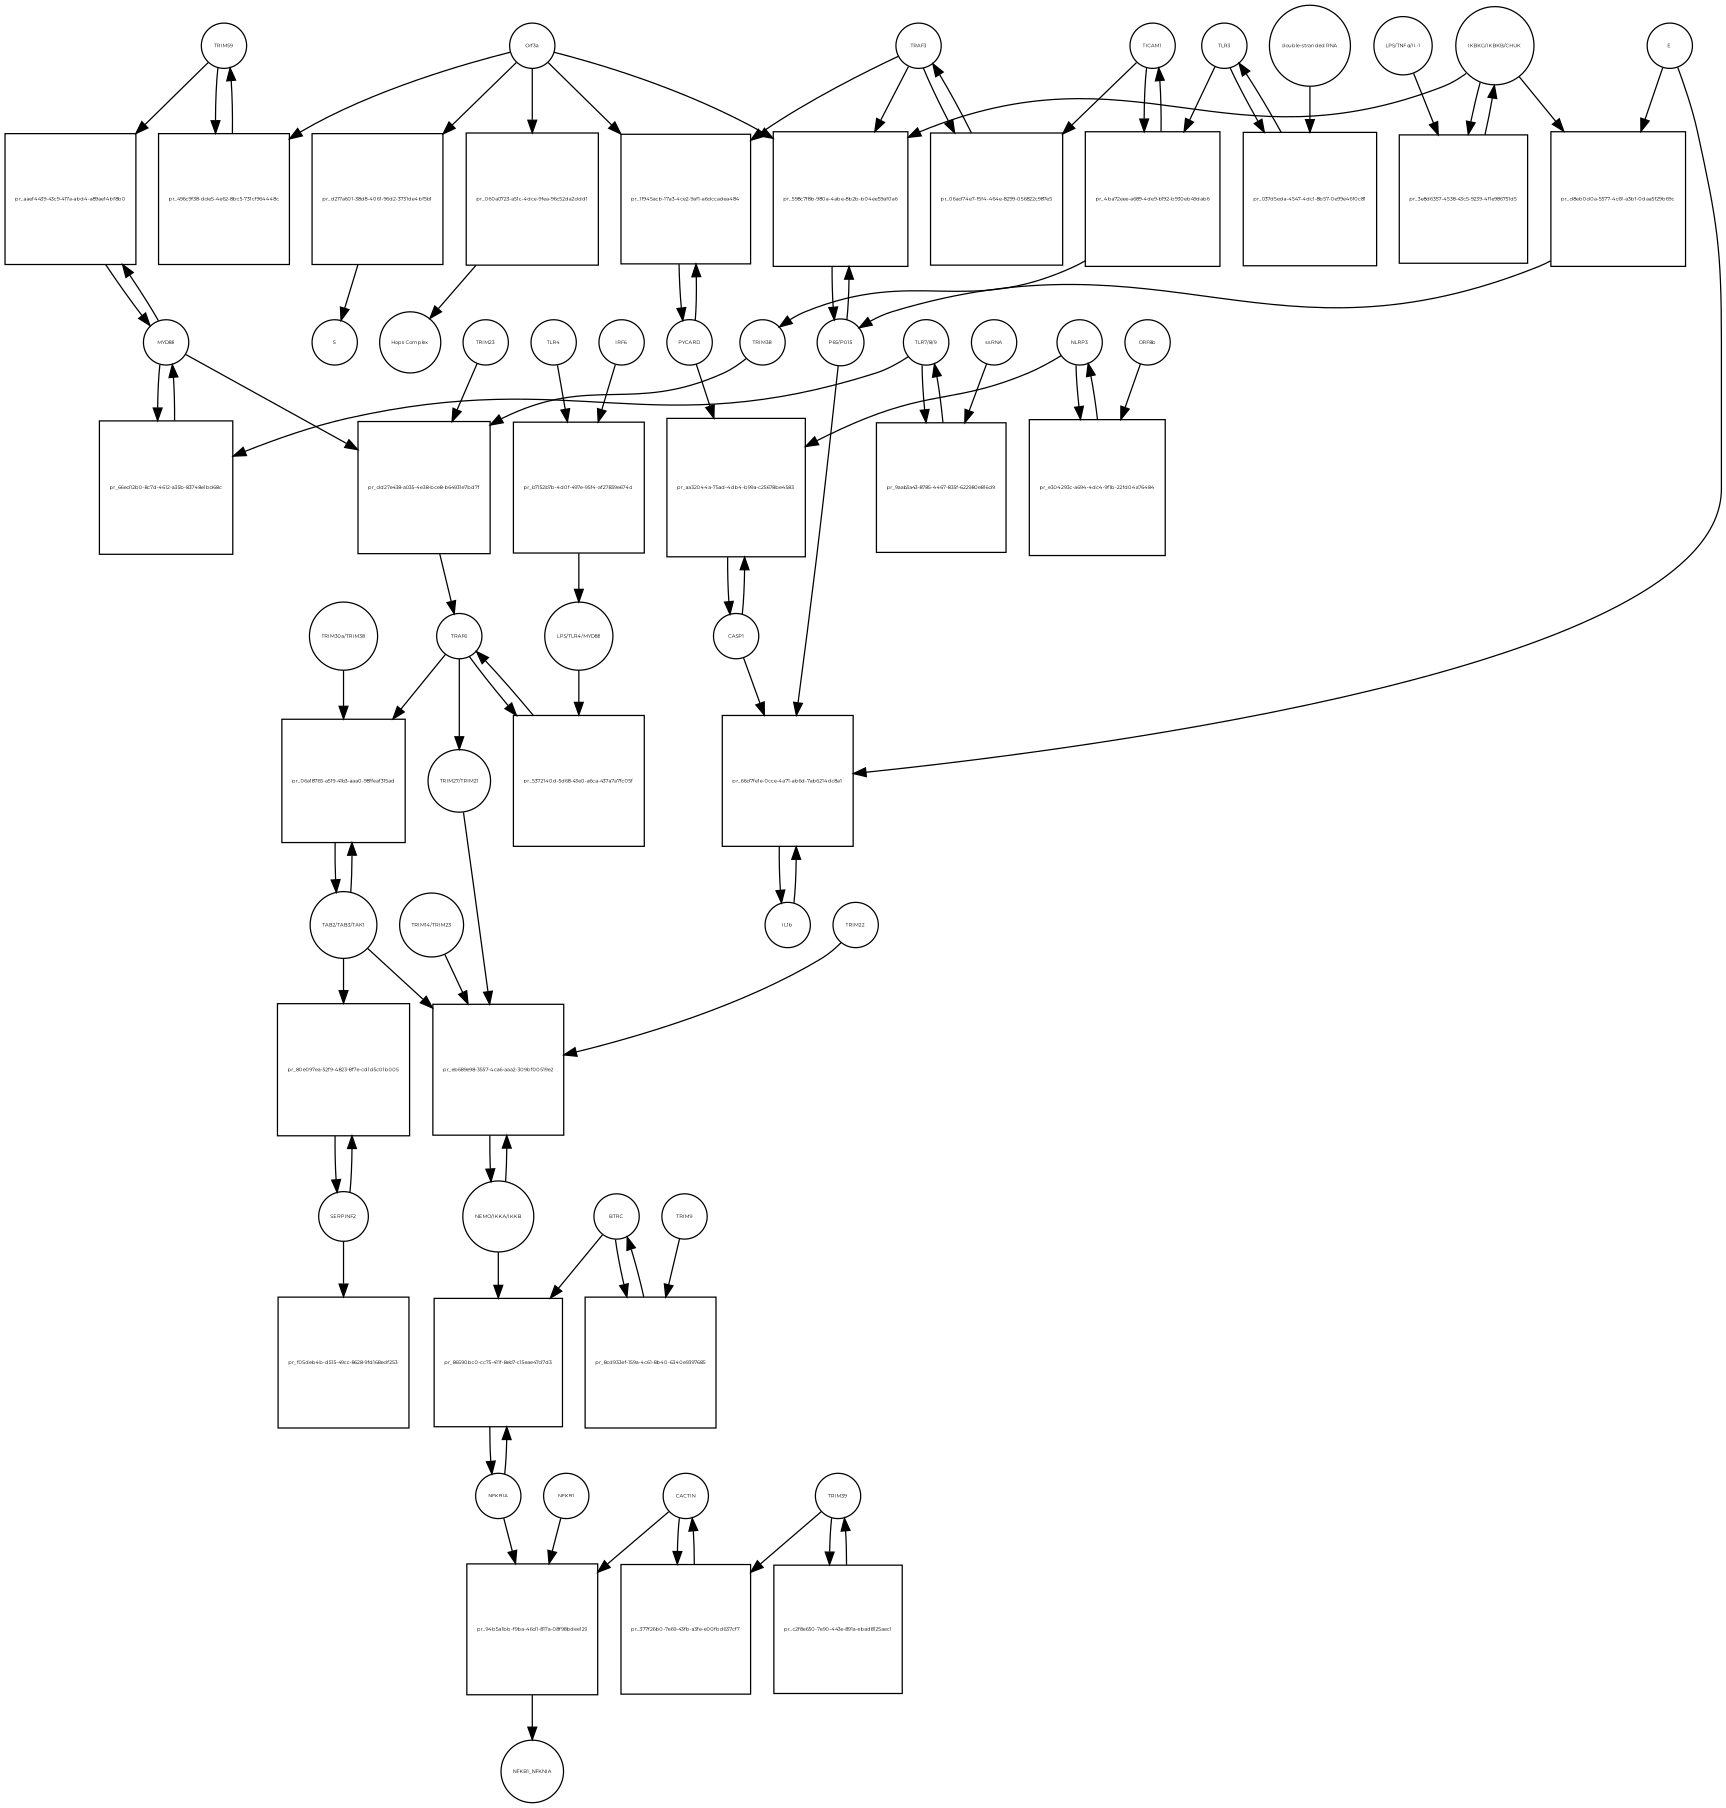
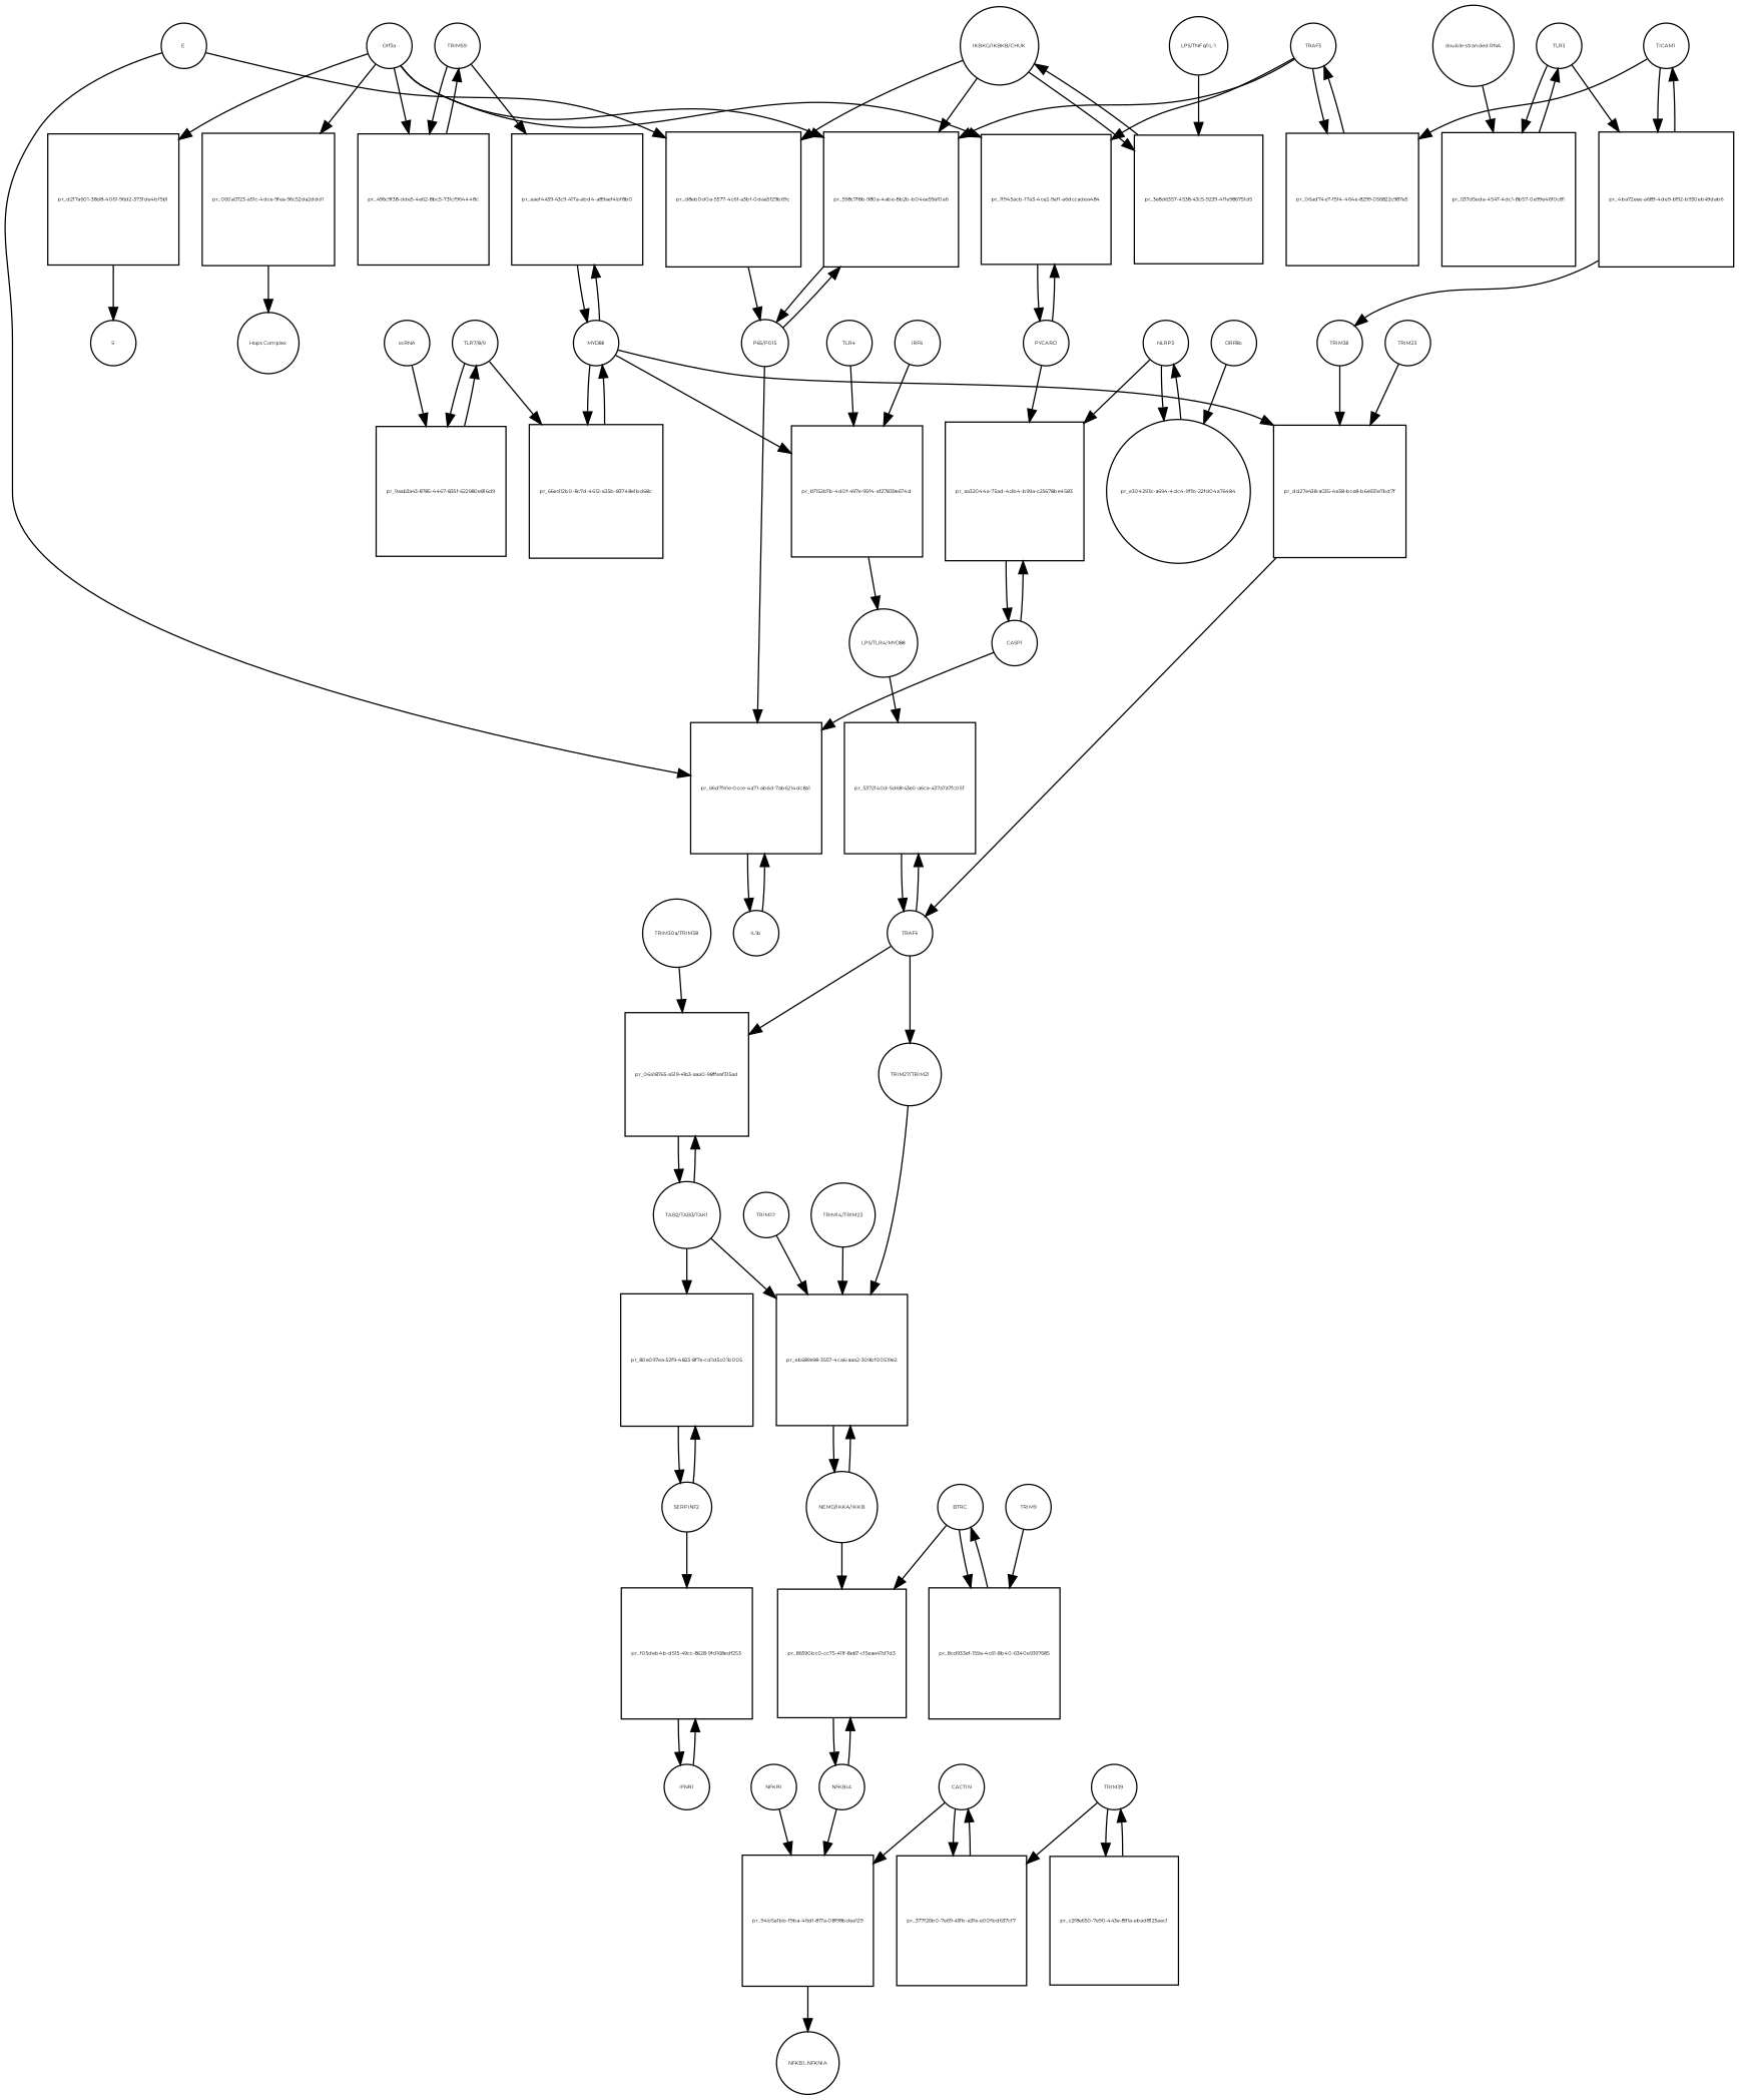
  strict digraph {
    fontname=Montserrat
    node [bipartite=0 cls=process fontname=Montserrat fontsize=4 shape=circle]
    edge [fontname=Montserrat interaction_type=consumption]
    n1 [annotation="urn_miriam_pubmed_22588174|urn_miriam_hgnc_30834" cls=macromolecule label=TRIM59]
    n2 [bipartite=1 label="pr_496c9f38-dde5-4e62-8bc5-731cf964448c" shape=square]
    n3 [bipartite=1 label="pr_aaef4439-43c9-417a-abd4-a89aef4bf8b0" shape=square]
    n4 [annotation=urn_miriam_hgnc_7562 cls=macromolecule label=MYD88]
    n5 [annotation=urn_miriam_uniprot_P0DTC3 cls=macromolecule label=Orf3a]
    n6 [bipartite=1 label="pr_598c7f8b-980a-4abe-8b2b-b04ee59af0a6" shape=square]
    n7 [bipartite=1 label="pr_d217a601-38d8-4061-96d2-3731de4bf5b1" shape=square]
    n8 [bipartite=1 label="pr_1f945acb-17a3-4ce2-9af1-a6dccadea484" shape=square]
    n9 [bipartite=1 label="pr_060a0723-a51c-4dce-9fea-96c52da2ddd1" shape=square]
    n10 [annotation="urn_miriam_hgnc_9955|urn_miriam_hgnc_7794" cls=complex label="P65/P015"]
    n11 [annotation=urn_miriam_uniprot_P0DTC2 cls=macromolecule label=S]
    n12 [cls="macromolecule multimer" label=PYCARD]
    n13 [annotation="urn_miriam_uniprot_J9TC74|urn_miriam_hgnc_14583|urn_miriam_hgnc_20593|urn_miriam_hgnc_24048|urn_miriam_hgnc_5013|urn_miriam_hgnc_20266" cls=complex label="Hops Complex"]
    n14 [cls="macromolecule multimer" label=NLRP3]
-   n15 [bipartite=1 label="pr_e304293c-a694-4dc4-9f1b-22fd04a76484" shape=square]
+   n15 [bipartite=1 label="pr_e304293c-a694-4dc4-9f1b-22fd04a76484"]
    n16 [bipartite=1 label="pr_aa32044a-75ad-4db4-b99a-c25678be4583" shape=square]
    n17 [annotation=urn_miriam_hgnc_1499 cls=macromolecule label=CASP1]
    n18 [annotation=urn_miriam_ncbiprotein_BCD58760 cls=macromolecule label=ORF8b]
    n19 [annotation=urn_miriam_hgnc_12033 cls=macromolecule label=TRAF3]
    n20 [bipartite=1 label="pr_06ad74e7-f5f4-464e-8299-056822c987e5" shape=square]
    n21 [annotation=urn_miriam_hgnc_18348 cls=macromolecule label=TICAM1]
    n22 [bipartite=1 label="pr_4ba72eee-a689-4de9-b192-b930eb49dab6" shape=square]
    n23 [annotation=urn_miriam_hgnc_10059 cls=macromolecule label=TRIM38]
    n24 [annotation="urn_miriam_hgnc_5961|urn_miriam_hgnc_5960|urn_miriam_hgnc_1974" cls=complex label="IKBKG/IKBKB/CHUK"]
    n25 [bipartite=1 label="pr_3e8d6357-4538-43c5-9239-4f1e986751d5" shape=square]
    n26 [bipartite=1 label="pr_d8eb0d0a-5577-4c6f-a3bf-0daa5f29b69c" shape=square]
    n27 [annotation="urn_miriam_hgnc_6121|urn_miriam_hgnc_11916|urn_miriam_hgnc_5991" cls=complex label="LPS/TNF α/IL-1"]
    n28 [bipartite=1 label="pr_66d7fe1e-0cce-4a71-ab6d-7ab6214dc8a1" shape=square]
    n29 [annotation=urn_miriam_hgnc_5992 cls=macromolecule label=IL1b]
    n30 [annotation=urn_miriam_ncbiprotein_1796318600 cls=macromolecule label=E]
    n31 [annotation=urn_miriam_hgnc_12036 cls=macromolecule label=TRAF6]
    n32 [bipartite=1 label="pr_5372140d-5d68-43e0-a6ca-437a7a7fc05f" shape=square]
    n33 [bipartite=1 label="pr_06a18765-a519-41b3-aaa0-98ffeaf315ad" shape=square]
    n34 [annotation="urn_miriam_hgnc_9975|urn_miriam_hgnc_11312" cls=complex label="TRIM27/TRIM21"]
    n35 [bipartite=1 label="pr_dd27e438-a035-4e38-bce8-b64931e7bd7f" shape=square]
    n36 [annotation="urn_miriam_hgnc_17075|urn_miriam_hgnc_30681|urn_miriam_hgnc_6859" cls=complex label="TAB2/TAB3/TAK1"]
    n37 [annotation="urn_miriam_hgnc_6121|urn_miriam_hgnc_11850|urn_miriam_hgnc_7562" cls=complex label="LPS/TLR4/MYD88"]
    n38 [bipartite=1 label="pr_66ed12b0-8c7d-4612-a35b-83748e1bd68c" shape=square]
    n39 [bipartite=1 label="pr_b7152b7b-4d0f-497e-95f4-af27839e674d" shape=square]
    n40 [annotation=urn_miriam_hgnc_660 cls=macromolecule label=TRIM23]
    n41 [annotation="urn_miriam_hgnc_15633|urn_miriam_hgnc_15632|urn_miriam_hgnc_15631" cls=complex label="TLR7/8/9"]
    n42 [bipartite=1 label="pr_9aab3a43-8785-4467-835f-622980e816d9" shape=square]
    n43 [cls="nucleic acid feature" label=ssRNA]
    n44 [annotation=urn_miriam_hgnc_11849 cls=macromolecule label=TLR3]
    n45 [bipartite=1 label="pr_037d5eda-4547-4dc1-8b57-0e99e46f0c81" shape=square]
    n46 [bipartite=1 label="pr_eb689e98-3557-4ca6-aaa2-309bf00519e2" shape=square]
    n47 [bipartite=1 label="pr_80e097ea-52f9-4823-8f7e-cd1d5c01b005" shape=square]
    n48 [annotation="urn_miriam_hgnc_5961|urn_miriam_hgnc_5960|urn_miriam_hgnc_1974" cls=complex label="NEMO/IKKA/IKKB"]
    n49 [annotation=urn_miriam_hgnc_9075 cls=macromolecule label=SERPINF2]
    n50 [annotation="urn_miriam_hgnc_10059|urn_miriam_uniprot_P15533" cls=complex label="TRIM30a/TRIM38"]
    n51 [bipartite=1 label="pr_86590bc0-cc75-411f-8eb7-c15eae47d7d3" shape=square]
    n52 [annotation=urn_miriam_hgnc_7797 cls=macromolecule label=NFKBIA]
    n53 [annotation=urn_miriam_hgnc_16379 cls=macromolecule label=TRIM22]
    n54 [annotation="urn_miriam_hgnc_16283|urn_miriam_hgnc_660" cls=complex label="TRIM14/TRIM23"]
    n55 [bipartite=1 label="pr_94b5a1bb-f9ba-46d1-817a-08f98bdee129" shape=square]
    n56 [cls=complex label=NFKB1_NFKNIA]
    n57 [annotation=urn_miriam_hgnc_1144 cls=macromolecule label=BTRC]
    n58 [bipartite=1 label="pr_8cd933ef-159a-4c61-8b40-6340e9397685" shape=square]
    n59 [annotation=urn_miriam_hgnc_16288 cls=macromolecule label=TRIM9]
    n60 [annotation=urn_miriam_hgnc_10065 cls=macromolecule label=TRIM39]
    n61 [bipartite=1 label="pr_c2f8e650-7e90-443e-891a-ebad8125aec1" shape=square]
    n62 [bipartite=1 label="pr_377f26b0-7e69-43fb-a3fe-e00fbd637cf7" shape=square]
    n63 [annotation=urn_miriam_hgnc_29938 cls=macromolecule label=CACTIN]
    n64 [annotation=urn_miriam_hgnc_7794 cls=macromolecule label=NFKB1]
    n65 [bipartite=1 label="pr_f05deb4b-d515-49cc-8628-9fd168edf253" shape=square]
+   n66 [annotation=urn_miriam_hgnc_5434 cls=macromolecule label=IFNB1]
    n67 [cls="nucleic acid feature" label="double-stranded RNA"]
    n68 [cls=macromolecule label=TLR4]
    n69 [cls=macromolecule label=IRF6]
    n1 -> n2
    n1 -> n3 [annotation=urn_miriam_pubmed_22588174 interaction_type=inhibition]
    n2 -> n1 [interaction_type=production]
    n3 -> n4 [interaction_type=production]
    n4 -> n3
    n4 -> n35 [annotation="urn_miriam_pubmed_15361868|urn_miriam_pubmed_22539786|urn_miriam_pubmed_20724660" interaction_type="necessary stimulation"]
    n4 -> n38
+   n4 -> n39
    n5 -> n2 [annotation=urn_miriam_pubmed_28829373 interaction_type="necessary stimulation"]
    n5 -> n6 [annotation="urn_miriam_pubmed_31034780|urn_miriam_pubmed_32172672" interaction_type="necessary stimulation"]
    n5 -> n7 [annotation=urn_miriam_pubmed_32172672 interaction_type="necessary stimulation"]
    n5 -> n8 [annotation=urn_miriam_pubmed_32172672 interaction_type="necessary stimulation"]
    n5 -> n9 [annotation="urn_miriam_pubmed_15316659|urn_miriam_pubmed_17715238|urn_miriam_pubmed_25375324|urn_miriam_pubmed_19590927" interaction_type="necessary stimulation"]
    n6 -> n10 [interaction_type=production]
    n7 -> n11 [interaction_type=production]
    n8 -> n12 [interaction_type=production]
    n9 -> n13 [interaction_type=production]
    n10 -> n6
    n10 -> n28 [annotation=urn_miriam_pubmed_31034780 interaction_type=stimulation]
    n12 -> n8
    n12 -> n16
    n14 -> n15
    n14 -> n16
    n15 -> n14 [interaction_type=production]
    n16 -> n17 [interaction_type=production]
    n17 -> n16
    n17 -> n28 [annotation=urn_miriam_pubmed_31034780 interaction_type=catalysis]
    n18 -> n15 [annotation=urn_miriam_pubmed_31231549 interaction_type="necessary stimulation"]
    n19 -> n6 [annotation="urn_miriam_pubmed_31034780|urn_miriam_pubmed_32172672" interaction_type=catalysis]
    n19 -> n8 [annotation=urn_miriam_pubmed_32172672 interaction_type=catalysis]
    n19 -> n20
    n20 -> n19 [interaction_type=production]
    n21 -> n20 [annotation=urn_miriam_pubmed_28829373 interaction_type="necessary stimulation"]
    n21 -> n22
    n22 -> n21 [interaction_type=production]
    n22 -> n23 [annotation="urn_miriam_pubmed_23758787|urn_miriam_pubmed_22539786" interaction_type=inhibition]
    n23 -> n35 [annotation="urn_miriam_pubmed_15361868|urn_miriam_pubmed_22539786|urn_miriam_pubmed_20724660" interaction_type=inhibition]
    n24 -> n6 [annotation="urn_miriam_pubmed_31034780|urn_miriam_pubmed_32172672" interaction_type=catalysis]
    n24 -> n25
    n24 -> n26
    n25 -> n24 [interaction_type=production]
    n26 -> n10 [interaction_type=production]
    n27 -> n25 [annotation="urn_miriam_pubmed_32172672|urn_miriam_taxonomy_2697049" interaction_type=catalysis]
    n28 -> n29 [interaction_type=production]
    n29 -> n28
    n30 -> n26 [annotation="urn_miriam_pubmed_32172672|urn_miriam_taxonomy_2697049" interaction_type="necessary stimulation"]
    n30 -> n28 [annotation=urn_miriam_pubmed_31034780 interaction_type=catalysis]
    n31 -> n32
    n31 -> n33 [annotation="urn_miriam_pubmed_23758787|urn_miriam_pubmed_25172371|urn_miriam_pubmed_18345001" interaction_type="necessary stimulation"]
    n31 -> n34
    n32 -> n31 [interaction_type=production]
    n33 -> n36 [interaction_type=production]
    n34 -> n46 [annotation="urn_miriam_pubmed_23758787|urn_miriam_pubmed_23408607|urn_miriam_pubmed_26358190|urn_miriam_pubmed_27695001|urn_miriam_pubmed_24379373|urn_miriam_pubmed_20724660" interaction_type=inhibition]
    n35 -> n31 [interaction_type=production]
    n36 -> n33
    n36 -> n46 [annotation="urn_miriam_pubmed_23758787|urn_miriam_pubmed_23408607|urn_miriam_pubmed_26358190|urn_miriam_pubmed_27695001|urn_miriam_pubmed_24379373|urn_miriam_pubmed_20724660" interaction_type="necessary stimulation"]
    n36 -> n47 [annotation=urn_miriam_pubmed_17706453 interaction_type="necessary stimulation"]
    n37 -> n32 [annotation=urn_miriam_pubmed_23758787 interaction_type=catalysis]
    n38 -> n4 [interaction_type=production]
    n39 -> n37 [interaction_type=production]
    n40 -> n35 [annotation="urn_miriam_pubmed_15361868|urn_miriam_pubmed_22539786|urn_miriam_pubmed_20724660" interaction_type="necessary stimulation"]
    n41 -> n38 [annotation=urn_miriam_pubmed_15361868 interaction_type="necessary stimulation"]
    n41 -> n42
    n42 -> n41 [interaction_type=production]
    n43 -> n42 [annotation=urn_miriam_pubmed_21782231 interaction_type="necessary stimulation"]
    n44 -> n22 [annotation="urn_miriam_pubmed_23758787|urn_miriam_pubmed_22539786" interaction_type="necessary stimulation"]
    n44 -> n45
    n45 -> n44 [interaction_type=production]
    n46 -> n48 [interaction_type=production]
    n47 -> n49 [interaction_type=production]
    n48 -> n46
    n48 -> n51 [annotation=urn_miriam_pubmed_21135871 interaction_type=catalysis]
    n49 -> n47
    n49 -> n65 [annotation=urn_miriam_pubmed_17706453 interaction_type=stimulation]
    n50 -> n33 [annotation="urn_miriam_pubmed_23758787|urn_miriam_pubmed_25172371|urn_miriam_pubmed_18345001" interaction_type=inhibition]
    n51 -> n52 [interaction_type=production]
    n52 -> n51
    n52 -> n55
    n53 -> n46 [annotation="urn_miriam_pubmed_23758787|urn_miriam_pubmed_23408607|urn_miriam_pubmed_26358190|urn_miriam_pubmed_27695001|urn_miriam_pubmed_24379373|urn_miriam_pubmed_20724660" interaction_type=inhibition]
    n54 -> n46 [annotation="urn_miriam_pubmed_23758787|urn_miriam_pubmed_23408607|urn_miriam_pubmed_26358190|urn_miriam_pubmed_27695001|urn_miriam_pubmed_24379373|urn_miriam_pubmed_20724660" interaction_type="necessary stimulation"]
    n55 -> n56 [interaction_type=production]
    n57 -> n51 [annotation=urn_miriam_pubmed_21135871 interaction_type=catalysis]
    n57 -> n58
    n58 -> n57 [interaction_type=production]
    n59 -> n58 [annotation=urn_miriam_pubmed_21135871 interaction_type=inhibition]
    n60 -> n61
    n60 -> n62 [annotation=urn_miriam_pubmed_26999213 interaction_type="necessary stimulation"]
    n61 -> n60 [interaction_type=production]
    n62 -> n63 [interaction_type=production]
    n63 -> n55 [annotation=urn_miriam_pubmed_26999213 interaction_type=inhibition]
    n63 -> n62
    n64 -> n55
+   n65 -> n66 [interaction_type=production]
+   n66 -> n65
    n67 -> n45 [annotation=urn_miriam_pubmed_23758787 interaction_type="necessary stimulation"]
    n68 -> n39
    n69 -> n39
  }
